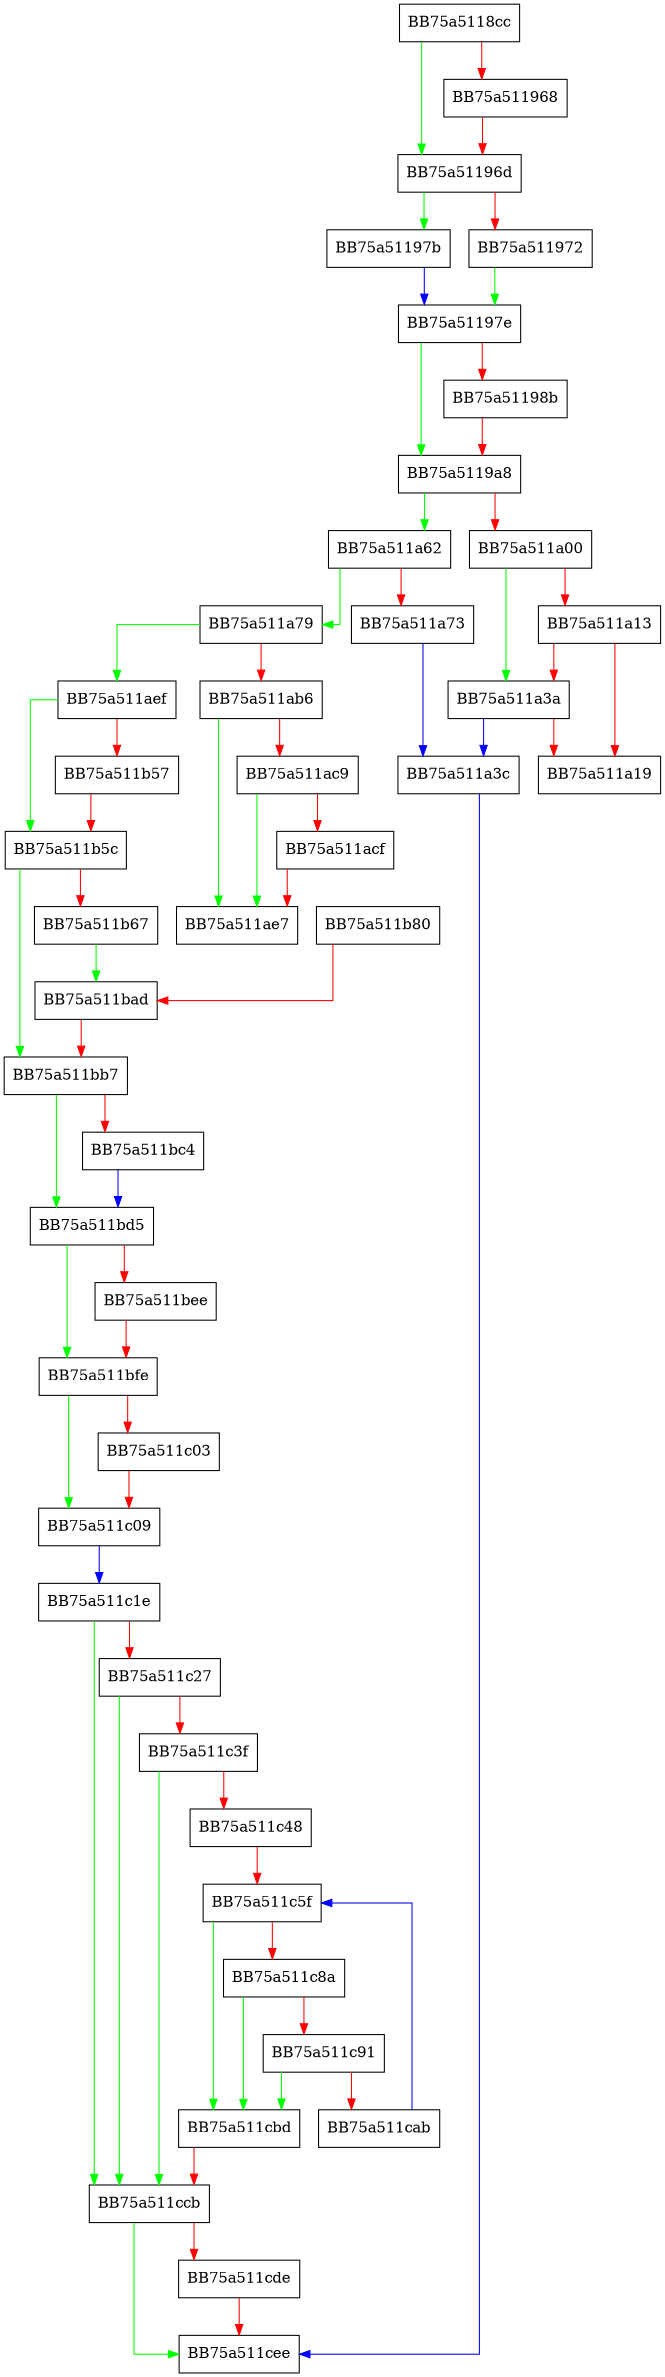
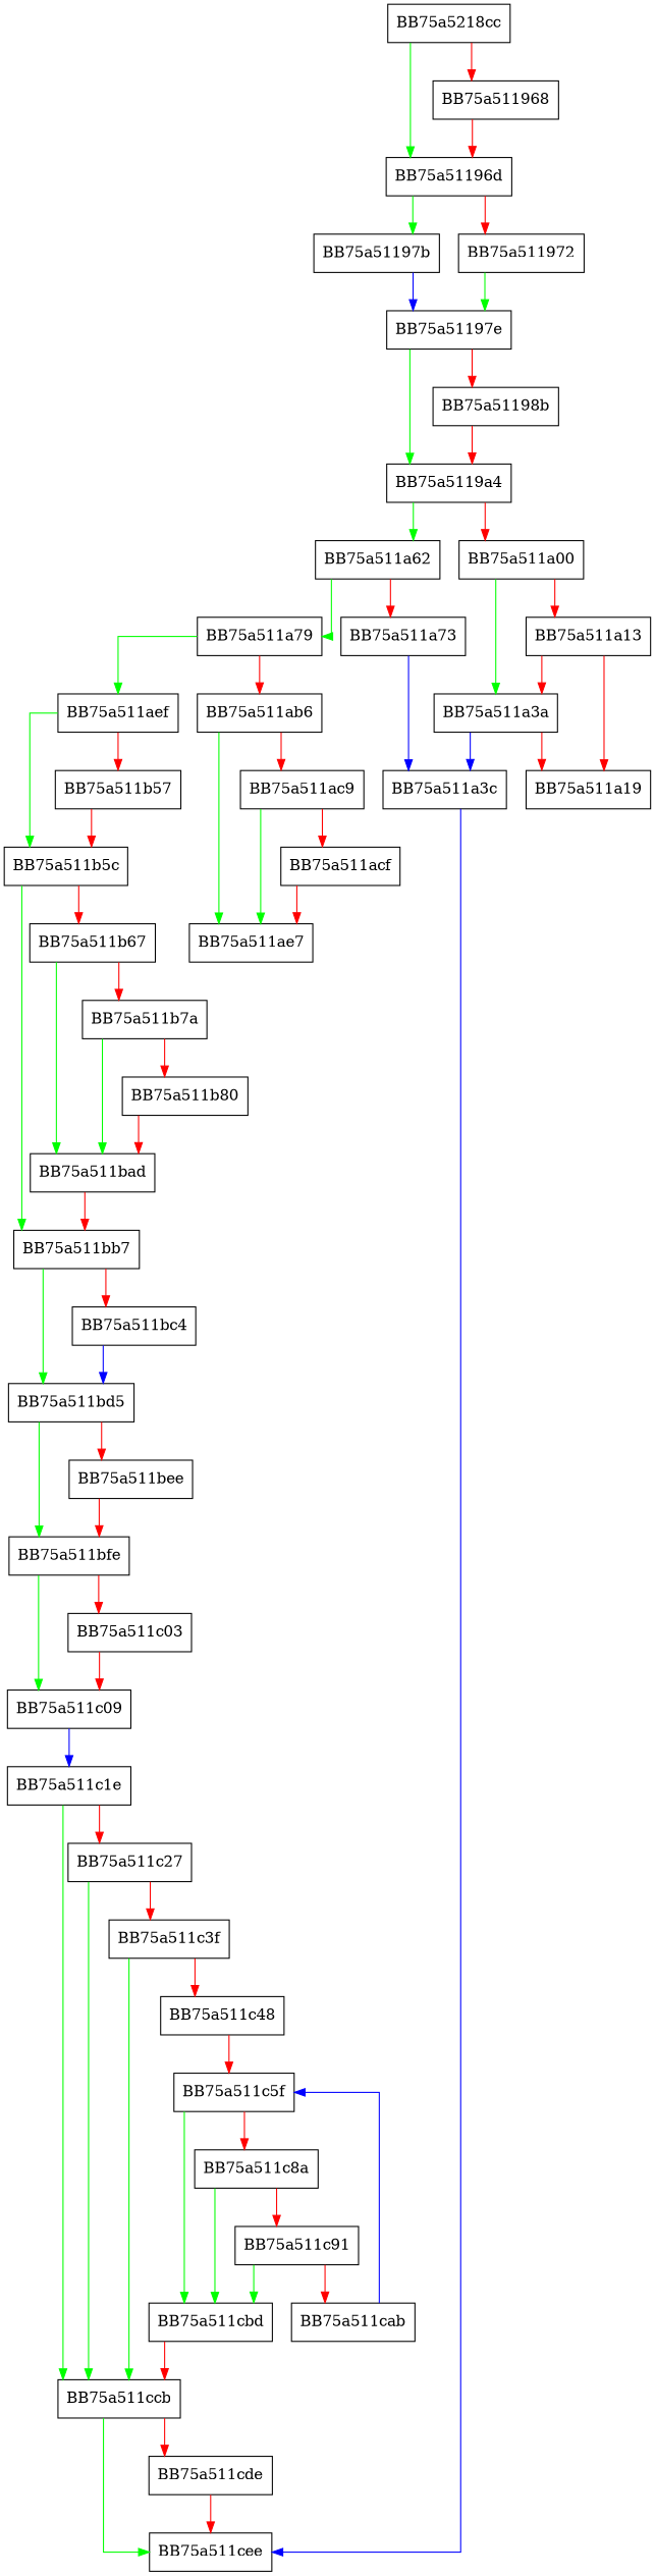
  digraph {
    splines=ortho
    node [shape=box]
    edge [color=red]
-   BB75a5118cc
+   BB75a5118cc [label=BB75a5218cc]
    BB75a51196d
    BB75a511968
    BB75a51197b
    BB75a511972
    BB75a51197e
-   BB75a5119a4 [label=BB75a5119a8]
+   BB75a5119a4
    BB75a51198b
    BB75a511a62
    BB75a511a00
    BB75a511a79
    BB75a511a73
    BB75a511a3a
    BB75a511a13
    BB75a511aef
    BB75a511ab6
    BB75a511a3c
    BB75a511a19
    BB75a511cee
    BB75a511b5c
    BB75a511b57
    BB75a511ae7
    BB75a511ac9
    BB75a511bb7
    BB75a511b67
    BB75a511acf
    BB75a511bd5
    BB75a511bc4
    BB75a511bad
+   BB75a511b7a
    BB75a511bfe
    BB75a511bee
    BB75a511b80
    BB75a511c09
    BB75a511c03
    BB75a511c1e
    BB75a511ccb
    BB75a511c27
    BB75a511cde
    BB75a511c3f
    BB75a511c48
    BB75a511c5f
    BB75a511cbd
    BB75a511c8a
    BB75a511c91
    BB75a511cab
    BB75a5118cc -> BB75a51196d [color=green]
    BB75a5118cc -> BB75a511968
    BB75a51196d -> BB75a51197b [color=green]
    BB75a51196d -> BB75a511972
    BB75a511968 -> BB75a51196d
    BB75a51197b -> BB75a51197e [color=blue]
    BB75a511972 -> BB75a51197e [color=green]
    BB75a51197e -> BB75a5119a4 [color=green]
    BB75a51197e -> BB75a51198b
    BB75a5119a4 -> BB75a511a62 [color=green]
    BB75a5119a4 -> BB75a511a00
    BB75a51198b -> BB75a5119a4
    BB75a511a62 -> BB75a511a79 [color=green]
    BB75a511a62 -> BB75a511a73
    BB75a511a00 -> BB75a511a3a [color=green]
    BB75a511a00 -> BB75a511a13
    BB75a511a79 -> BB75a511aef [color=green]
    BB75a511a79 -> BB75a511ab6
    BB75a511a73 -> BB75a511a3c [color=blue]
    BB75a511a3a -> BB75a511a3c [color=blue]
    BB75a511a3a -> BB75a511a19
    BB75a511a13 -> BB75a511a3a
    BB75a511a13 -> BB75a511a19
    BB75a511aef -> BB75a511b5c [color=green]
    BB75a511aef -> BB75a511b57
    BB75a511ab6 -> BB75a511ae7 [color=green]
    BB75a511ab6 -> BB75a511ac9
    BB75a511a3c -> BB75a511cee [color=blue]
    BB75a511b5c -> BB75a511bb7 [color=green]
    BB75a511b5c -> BB75a511b67
    BB75a511b57 -> BB75a511b5c
    BB75a511ac9 -> BB75a511ae7 [color=green]
    BB75a511ac9 -> BB75a511acf
    BB75a511bb7 -> BB75a511bd5 [color=green]
    BB75a511bb7 -> BB75a511bc4
    BB75a511b67 -> BB75a511bad [color=green]
+   BB75a511b67 -> BB75a511b7a
    BB75a511acf -> BB75a511ae7
    BB75a511bd5 -> BB75a511bfe [color=green]
    BB75a511bd5 -> BB75a511bee
    BB75a511bc4 -> BB75a511bd5 [color=blue]
    BB75a511bad -> BB75a511bb7
+   BB75a511b7a -> BB75a511bad [color=green]
+   BB75a511b7a -> BB75a511b80
    BB75a511bfe -> BB75a511c09 [color=green]
    BB75a511bfe -> BB75a511c03
    BB75a511bee -> BB75a511bfe
    BB75a511b80 -> BB75a511bad
    BB75a511c09 -> BB75a511c1e [color=blue]
    BB75a511c03 -> BB75a511c09
    BB75a511c1e -> BB75a511ccb [color=green]
    BB75a511c1e -> BB75a511c27
    BB75a511ccb -> BB75a511cee [color=green]
    BB75a511ccb -> BB75a511cde
    BB75a511c27 -> BB75a511ccb [color=green]
    BB75a511c27 -> BB75a511c3f
    BB75a511cde -> BB75a511cee
    BB75a511c3f -> BB75a511ccb [color=green]
    BB75a511c3f -> BB75a511c48
    BB75a511c48 -> BB75a511c5f
    BB75a511c5f -> BB75a511cbd [color=green]
    BB75a511c5f -> BB75a511c8a
    BB75a511cbd -> BB75a511ccb
    BB75a511c8a -> BB75a511cbd [color=green]
    BB75a511c8a -> BB75a511c91
    BB75a511c91 -> BB75a511cbd [color=green]
    BB75a511c91 -> BB75a511cab
    BB75a511cab -> BB75a511c5f [color=blue]
  }
